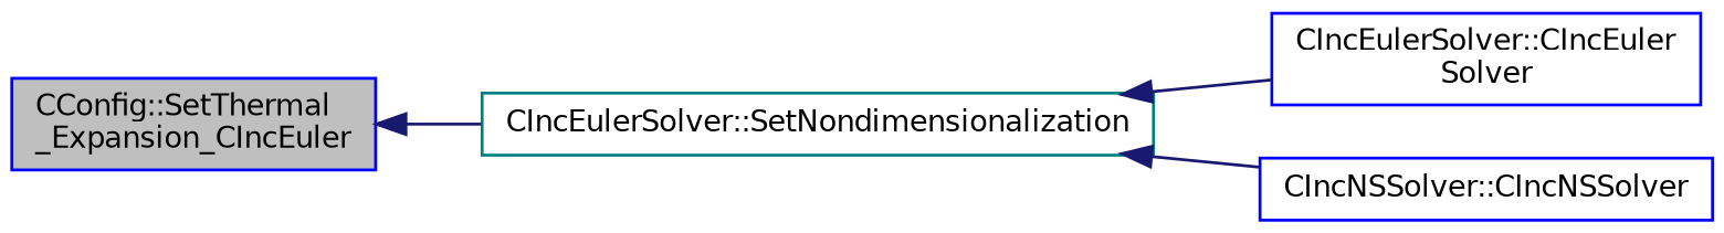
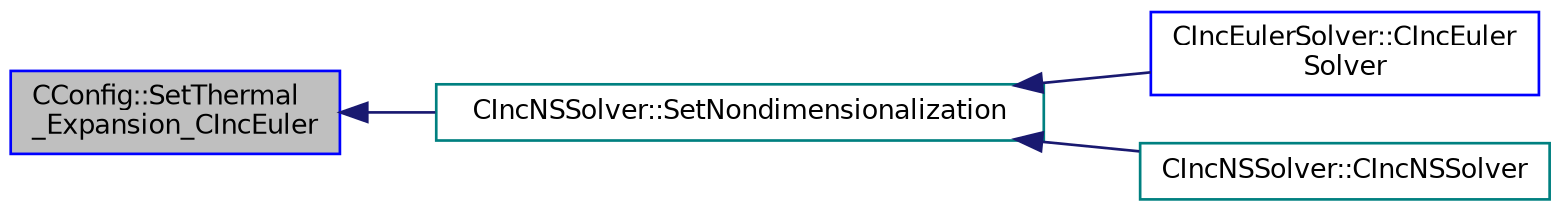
  digraph {
    rankdir=LR
    node [color=blue fillcolor=white fontname=Helvetica fontsize=10 shape=record style=filled]
    edge [color=midnightblue dir=back fontname=Helvetica fontsize=10 labelfontname=Helvetica labelfontsize=10 style=solid]
    n1 [fillcolor=grey75 fontcolor=black height=0.2 label="CConfig::SetThermal\l_Expansion_CIncEuler" width=0.4]
-   n2 [color=teal height=0.2 label="CIncEulerSolver::SetNondimensionalization" width=0.4]
+   n2 [color=teal height=0.2 label="CIncNSSolver::SetNondimensionalization" width=0.4]
    n3 [height=0.2 label="CIncEulerSolver::CIncEuler\lSolver" width=0.4]
-   n4 [height=0.2 label="CIncNSSolver::CIncNSSolver" width=0.4]
+   n4 [color=teal height=0.2 label="CIncNSSolver::CIncNSSolver" width=0.4]
    n1 -> n2
    n2 -> n3
    n2 -> n4
  }
